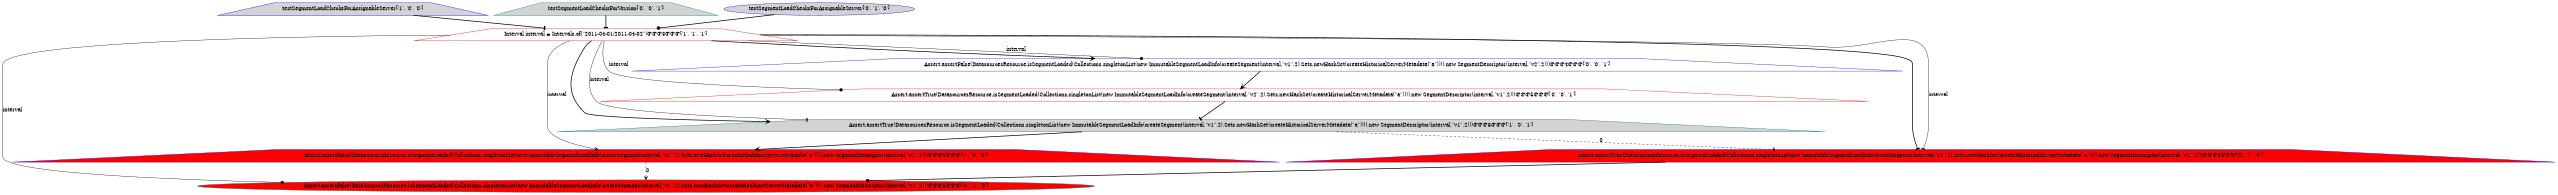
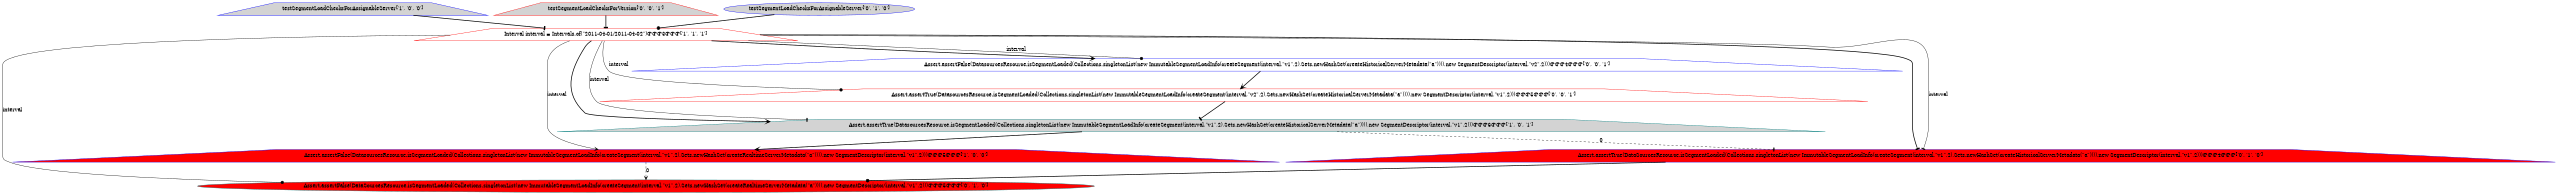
  digraph {
    node [fillcolor=lightgray shape=trapezium style=filled color=blue]
    edge [style=bold arrowhead=tee]
    n1 [label="testSegmentLoadChecksForAssignableServer['1', '0', '0']"]
    n2 [fillcolor=white label="Interval interval = Intervals.of(\"2011-04-01/2011-04-02\")@@@3@@@['1', '1', '1']" color=red]
    n3 [fillcolor=red label="Assert.assertFalse(DatasourcesResource.isSegmentLoaded(Collections.singletonList(new ImmutableSegmentLoadInfo(createSegment(interval,\"v1\",2),Sets.newHashSet(createRealtimeServerMetadata(\"a\")))),new SegmentDescriptor(interval,\"v1\",2)))@@@5@@@['1', '0', '0']"]
    n4 [fillcolor=white label="Assert.assertFalse(DatasourcesResource.isSegmentLoaded(Collections.singletonList(new ImmutableSegmentLoadInfo(createSegment(interval,\"v1\",2),Sets.newHashSet(createHistoricalServerMetadata(\"a\")))),new SegmentDescriptor(interval,\"v2\",2)))@@@4@@@['0', '0', '1']"]
    n5 [fillcolor=white label="Assert.assertTrue(DatasourcesResource.isSegmentLoaded(Collections.singletonList(new ImmutableSegmentLoadInfo(createSegment(interval,\"v2\",2),Sets.newHashSet(createHistoricalServerMetadata(\"a\")))),new SegmentDescriptor(interval,\"v1\",2)))@@@5@@@['0', '0', '1']" color=red]
    n6 [fillcolor=red label="Assert.assertFalse(DataSourcesResource.isSegmentLoaded(Collections.singletonList(new ImmutableSegmentLoadInfo(createSegment(interval,\"v1\",2),Sets.newHashSet(createRealtimeServerMetadata(\"a\")))),new SegmentDescriptor(interval,\"v1\",2)))@@@5@@@['0', '1', '0']" shape=ellipse color=teal]
    n7 [fillcolor=red label="Assert.assertTrue(DataSourcesResource.isSegmentLoaded(Collections.singletonList(new ImmutableSegmentLoadInfo(createSegment(interval,\"v1\",2),Sets.newHashSet(createHistoricalServerMetadata(\"a\")))),new SegmentDescriptor(interval,\"v1\",2)))@@@4@@@['0', '1', '0']"]
    n8 [label="Assert.assertTrue(DatasourcesResource.isSegmentLoaded(Collections.singletonList(new ImmutableSegmentLoadInfo(createSegment(interval,\"v1\",2),Sets.newHashSet(createHistoricalServerMetadata(\"a\")))),new SegmentDescriptor(interval,\"v1\",2)))@@@6@@@['1', '0', '1']" color=teal]
-   n9 [label="testSegmentLoadChecksForVersion['0', '0', '1']" color=teal]
+   n9 [label="testSegmentLoadChecksForVersion['0', '0', '1']" color=red]
    n10 [label="testSegmentLoadChecksForAssignableServer['0', '1', '0']" shape=ellipse]
    n1 -> n2
    n2 -> n3 [label=interval style=solid arrowhead=vee]
    n2 -> n4 [arrowhead=vee]
    n2 -> n4 [label=interval style=solid arrowhead=dot]
    n2 -> n5 [label=interval style=solid arrowhead=dot]
    n2 -> n6 [label=interval style=solid arrowhead=dot]
    n2 -> n7
    n2 -> n7 [label=interval style=solid]
    n2 -> n8 [arrowhead=vee]
    n2 -> n8 [label=interval style=solid]
    n3 -> n6 [label=0 style=dashed arrowhead=vee]
    n4 -> n5 [arrowhead=vee]
    n5 -> n8
    n7 -> n6 [arrowhead=dot]
    n8 -> n3 [arrowhead=vee]
    n8 -> n7 [label=0 style=dashed]
    n9 -> n2
    n10 -> n2 [arrowhead=dot]
  }
